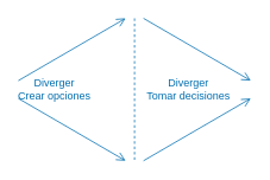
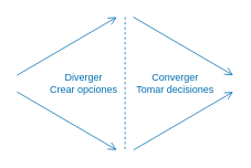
  <mxCell id="0" />
  <mxCell id="1" parent="0" />
  <mxCell id="2" value="" style="edgeStyle=none;orthogonalLoop=1;jettySize=auto;html=1;fillColor=#1ba1e2;strokeColor=#006EAF;endArrow=none;endFill=0;dashed=1;" edge="1" parent="1"><mxGeometry width="100" relative="1" as="geometry"><mxPoint x="150" y="20" as="sourcePoint" /><mxPoint x="150" y="180" as="targetPoint" /><Array as="points" /></mxGeometry></mxCell>
  <mxCell id="3" value="" style="edgeStyle=none;orthogonalLoop=1;jettySize=auto;html=1;endArrow=open;startArrow=none;endSize=8;startSize=8;fillColor=#1ba1e2;strokeColor=#006EAF;endFill=0;startFill=0;" edge="1" parent="1"><mxGeometry width="100" relative="1" as="geometry"><mxPoint x="20" y="90" as="sourcePoint" /><mxPoint x="140" y="20" as="targetPoint" /><Array as="points" /></mxGeometry></mxCell>
  <mxCell id="4" value="" style="edgeStyle=none;orthogonalLoop=1;jettySize=auto;html=1;endArrow=open;startArrow=none;endSize=8;startSize=8;fillColor=#1ba1e2;strokeColor=#006EAF;endFill=0;startFill=0;" edge="1" parent="1"><mxGeometry width="100" relative="1" as="geometry"><mxPoint x="20" y="110" as="sourcePoint" /><mxPoint x="140" y="180" as="targetPoint" /><Array as="points" /></mxGeometry></mxCell>
- <mxCell id="5" value="Diverger&lt;br&gt;Crear opciones" style="text;html=1;align=center;verticalAlign=middle;resizable=0;points=[];autosize=1;strokeColor=none;fillColor=none;fontColor=#006EAF;" vertex="1" parent="1"><mxGeometry x="10" y="80" width="100" height="40" as="geometry" /></mxCell>
- <mxCell id="6" value="Diverger&lt;br&gt;Tomar decisiones" style="text;html=1;align=center;verticalAlign=middle;resizable=0;points=[];autosize=1;strokeColor=none;fillColor=none;fontColor=#006EAF;" vertex="1" parent="1"><mxGeometry x="150" y="80" width="120" height="40" as="geometry" /></mxCell>
+ <mxCell id="5" value="Diverger&lt;br&gt;Crear opciones" style="text;html=1;align=center;verticalAlign=middle;resizable=0;points=[];autosize=1;strokeColor=none;fillColor=none;fontColor=#006EAF;" vertex="1" parent="1"><mxGeometry x="50" y="80" width="100" height="40" as="geometry" /></mxCell>
+ <mxCell id="6" value="Converger&lt;br&gt;Tomar decisiones" style="text;html=1;align=center;verticalAlign=middle;resizable=0;points=[];autosize=1;strokeColor=none;fillColor=none;fontColor=#006EAF;" vertex="1" parent="1"><mxGeometry x="150" y="80" width="120" height="40" as="geometry" /></mxCell>
  <mxCell id="7" value="" style="edgeStyle=none;orthogonalLoop=1;jettySize=auto;html=1;endArrow=open;startArrow=none;endSize=8;startSize=8;fillColor=#1ba1e2;strokeColor=#006EAF;endFill=0;startFill=0;" edge="1" parent="1"><mxGeometry width="100" relative="1" as="geometry"><mxPoint x="160" y="20" as="sourcePoint" /><mxPoint x="280" y="90" as="targetPoint" /><Array as="points" /></mxGeometry></mxCell>
  <mxCell id="8" value="" style="edgeStyle=none;orthogonalLoop=1;jettySize=auto;html=1;endArrow=open;startArrow=none;endSize=8;startSize=8;fillColor=#1ba1e2;strokeColor=#006EAF;endFill=0;startFill=0;" edge="1" parent="1"><mxGeometry width="100" relative="1" as="geometry"><mxPoint x="160" y="180" as="sourcePoint" /><mxPoint x="280" y="110" as="targetPoint" /><Array as="points" /></mxGeometry></mxCell>
